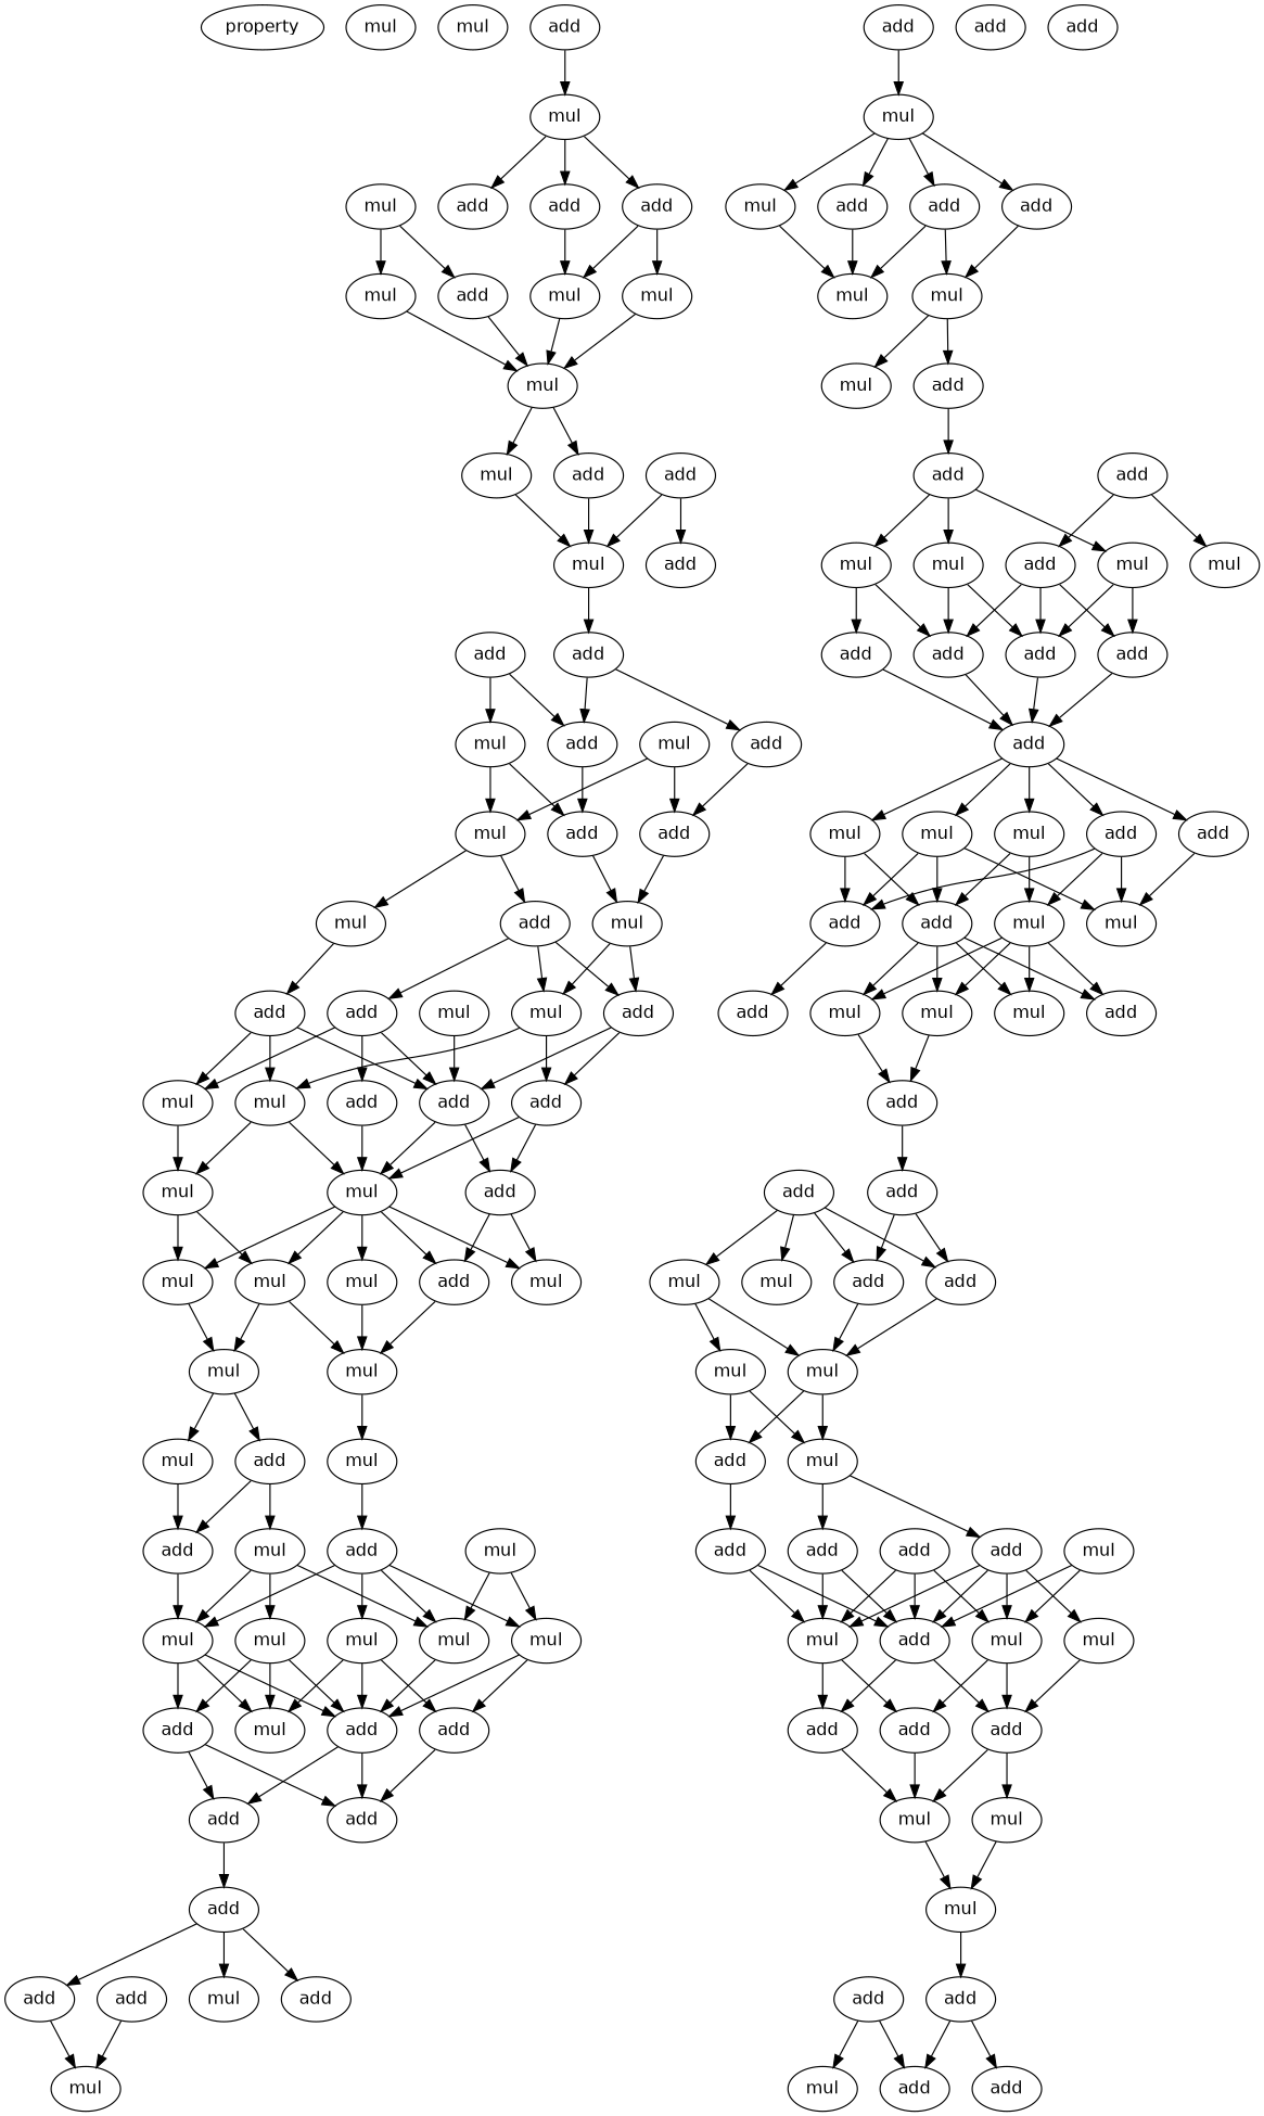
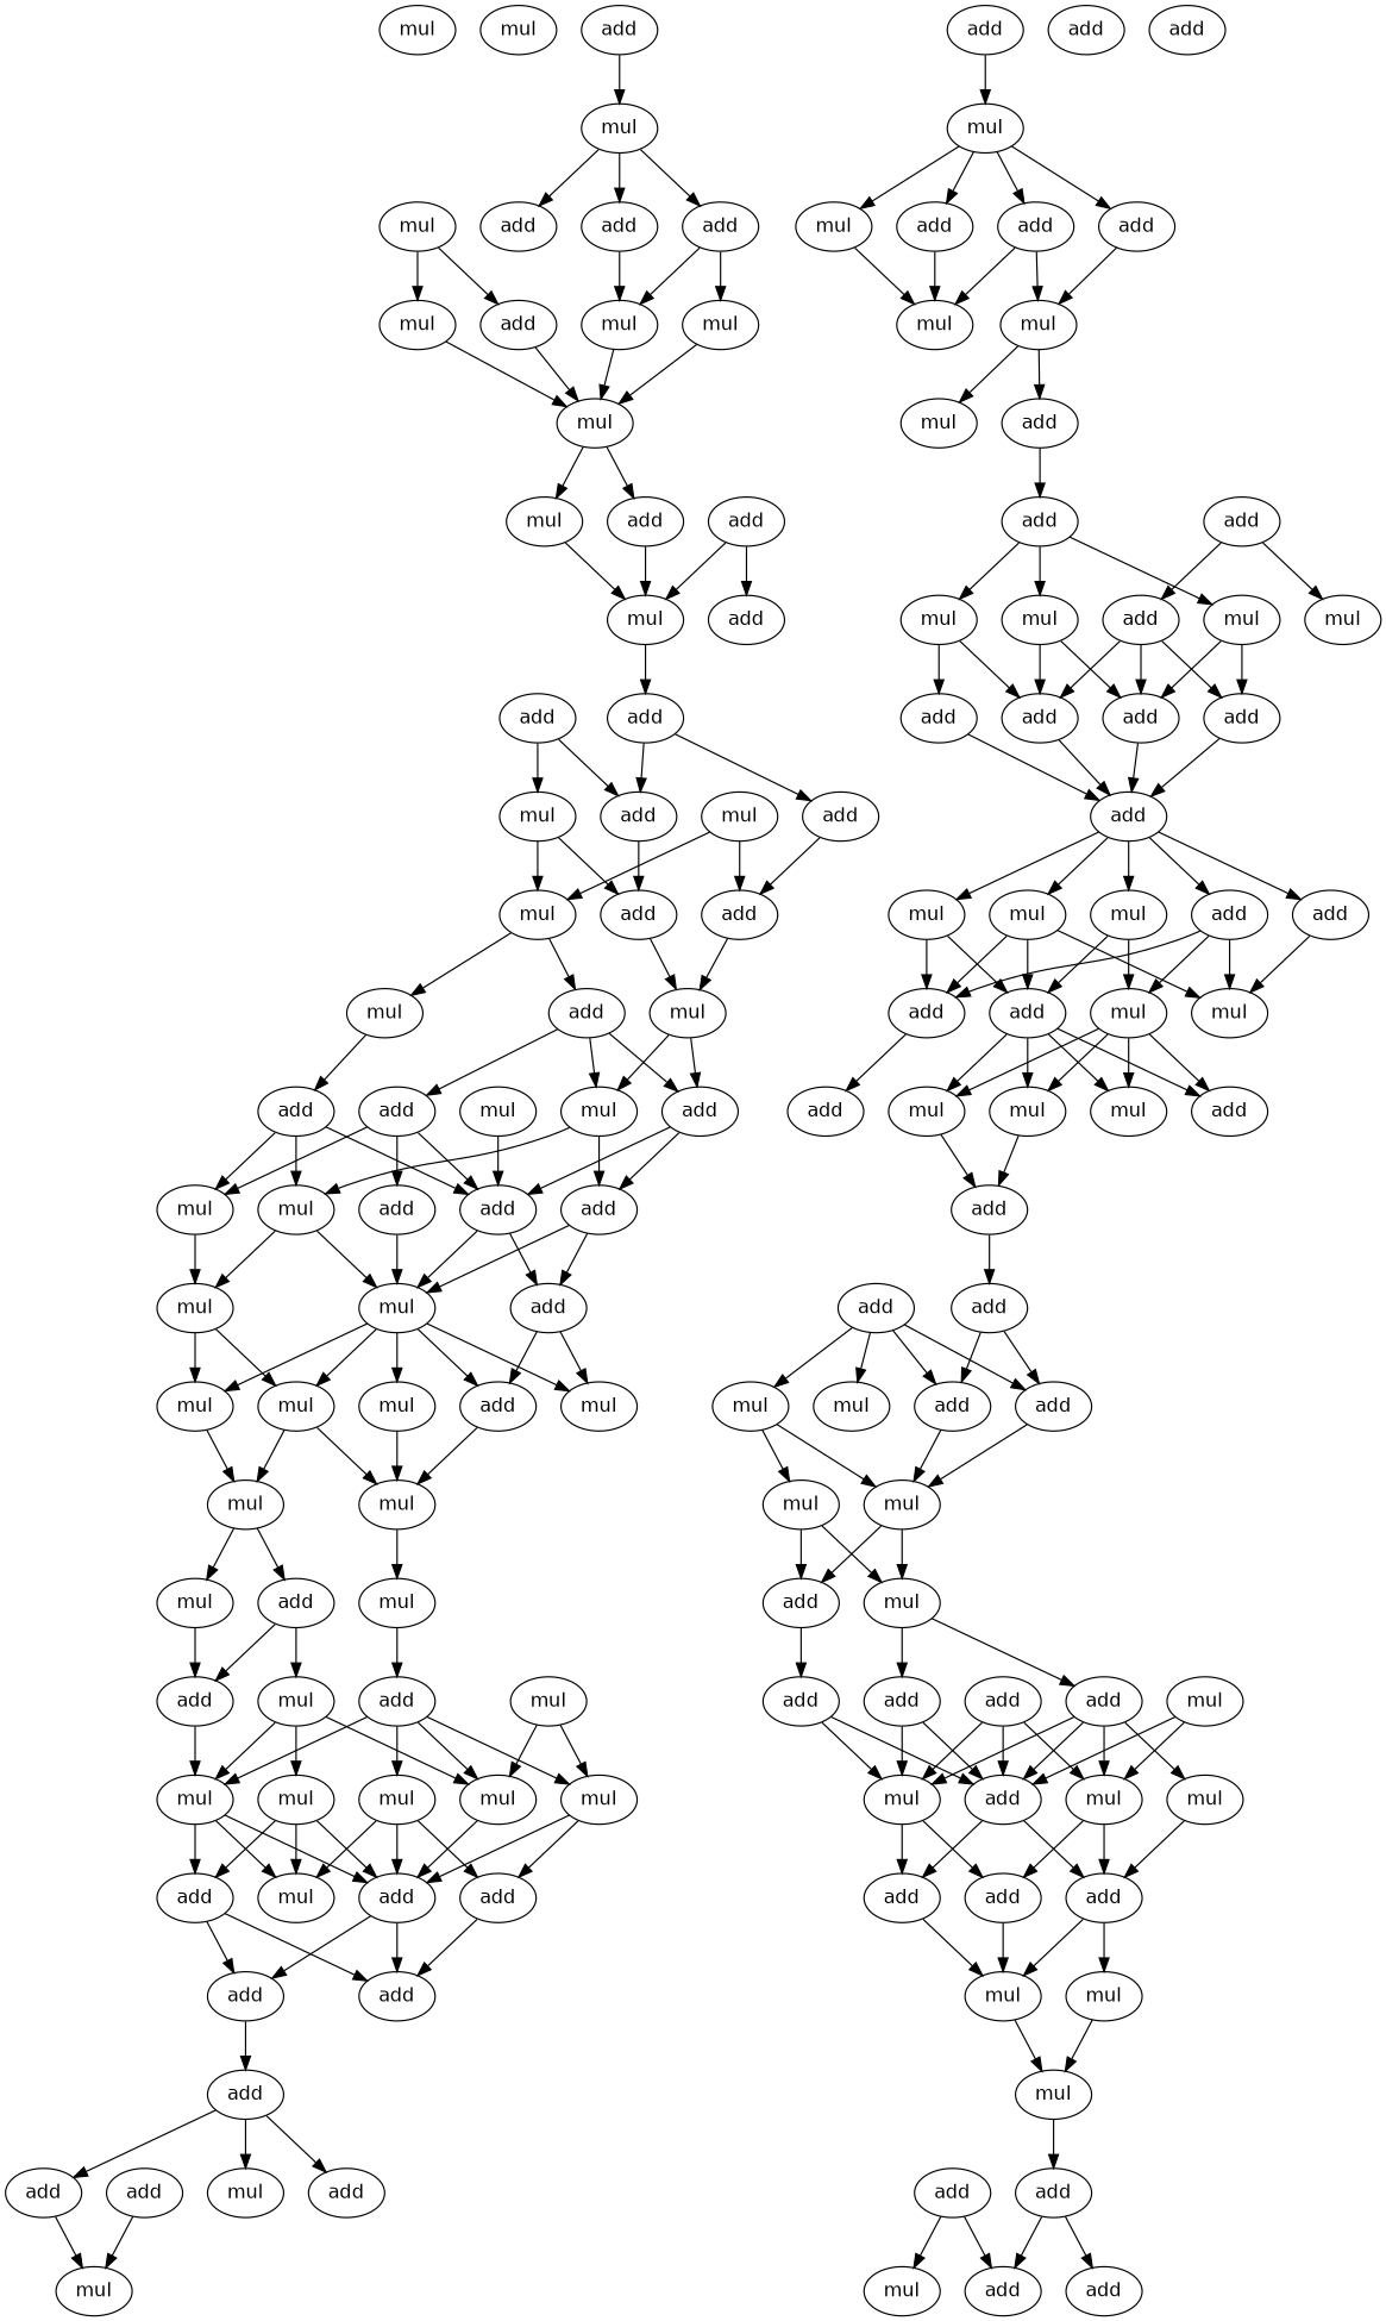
  digraph {
    fontname="DejaVu Sans"
    node [fontcolor=black fontname="DejaVu Sans"]
    edge [fontname="DejaVu Sans"]
-   property [lf=2.0 mul=2]
    n2 [label=mul]
    n3 [label=mul]
    n4 [label=add]
    n5 [label=mul]
    n6 [label=add]
    n7 [label=add]
    n8 [label=add]
    n9 [label=mul]
    n10 [label=add]
    n11 [label=mul]
    n12 [label=mul]
    n13 [label=mul]
    n14 [label=mul]
    n15 [label=mul]
    n16 [label=add]
    n17 [label=mul]
    n18 [label=add]
    n19 [label=add]
    n20 [label=add]
    n21 [label=add]
    n22 [label=mul]
    n23 [label=add]
    n24 [label=add]
    n25 [label=mul]
    n26 [label=mul]
    n27 [label=add]
    n28 [label=add]
    n29 [label=mul]
    n30 [label=add]
    n31 [label=mul]
    n32 [label=add]
    n33 [label=mul]
    n34 [label=add]
    n35 [label=add]
    n36 [label=add]
    n37 [label=add]
    n38 [label=mul]
    n39 [label=mul]
    n40 [label=mul]
    n41 [label=add]
    n42 [label=mul]
    n43 [label=mul]
    n44 [label=add]
    n45 [label=mul]
    n46 [label=mul]
    n47 [label=add]
    n48 [label=mul]
    n49 [label=mul]
    n50 [label=mul]
    n51 [label=mul]
    n52 [label=mul]
    n53 [label=add]
    n54 [label=mul]
    n55 [label=add]
    n56 [label=mul]
    n57 [label=add]
    n58 [label=mul]
    n59 [label=mul]
    n60 [label=mul]
    n61 [label=mul]
    n62 [label=mul]
    n63 [label=mul]
    n64 [label=add]
    n65 [label=add]
    n66 [label=mul]
    n67 [label=add]
    n68 [label=add]
    n69 [label=add]
    n70 [label=add]
    n71 [label=add]
    n72 [label=mul]
    n73 [label=add]
    n74 [label=mul]
    n75 [label=add]
    n76 [label=add]
    n77 [label=mul]
    n78 [label=mul]
    n79 [label=add]
    n80 [label=add]
    n81 [label=add]
    n82 [label=add]
    n83 [label=mul]
    n84 [label=mul]
    n85 [label=mul]
    n86 [label=add]
    n87 [label=add]
    n88 [label=mul]
    n89 [label=mul]
    n90 [label=mul]
    n91 [label=add]
    n92 [label=add]
    n93 [label=mul]
    n94 [label=add]
    n95 [label=add]
    n96 [label=add]
    n97 [label=add]
    n98 [label=add]
    n99 [label=mul]
    n100 [label=mul]
    n101 [label=add]
    n102 [label=add]
    n103 [label=mul]
    n104 [label=add]
    n105 [label=mul]
    n106 [label=add]
    n107 [label=mul]
    n108 [label=add]
    n109 [label=mul]
    n110 [label=mul]
    n111 [label=mul]
    n112 [label=add]
    n113 [label=add]
    n114 [label=add]
    n115 [label=add]
    n116 [label=mul]
    n117 [label=mul]
    n118 [label=add]
    n119 [label=add]
    n120 [label=mul]
    n121 [label=mul]
    n122 [label=add]
    n123 [label=mul]
    n124 [label=add]
    n125 [label=add]
    n126 [label=add]
    n127 [label=add]
    n128 [label=mul]
    n129 [label=add]
    n130 [label=mul]
    n131 [label=mul]
    n132 [label=mul]
    n133 [label=add]
    n134 [label=add]
    n135 [label=add]
    n136 [label=mul]
    n137 [label=mul]
    n138 [label=add]
    n139 [label=mul]
    n140 [label=add]
    n141 [label=add]
    n142 [label=add]
    n143 [label=mul]
    n144 [label=add]
    n4 -> n5
    n5 -> n6
    n5 -> n7
    n5 -> n8
    n7 -> n12
    n7 -> n13
    n8 -> n12
    n9 -> n10
    n9 -> n11
    n10 -> n14
    n11 -> n14
    n12 -> n14
    n13 -> n14
    n14 -> n15
    n14 -> n16
    n15 -> n17
    n16 -> n17
    n17 -> n20
    n18 -> n17
    n18 -> n19
    n20 -> n23
    n20 -> n24
    n21 -> n22
    n21 -> n23
    n22 -> n26
    n22 -> n28
    n23 -> n28
    n24 -> n27
    n25 -> n26
    n25 -> n27
    n26 -> n29
    n26 -> n30
    n27 -> n31
    n28 -> n31
    n29 -> n34
    n30 -> n32
    n30 -> n33
    n30 -> n35
    n31 -> n32
    n31 -> n33
    n32 -> n37
    n32 -> n41
    n33 -> n39
    n33 -> n41
    n34 -> n37
    n34 -> n38
    n34 -> n39
    n35 -> n36
    n35 -> n37
    n35 -> n38
    n36 -> n42
    n37 -> n42
    n37 -> n44
    n38 -> n43
    n39 -> n42
    n39 -> n43
    n40 -> n37
    n41 -> n42
    n41 -> n44
    n42 -> n45
    n42 -> n46
    n42 -> n47
    n42 -> n48
    n42 -> n49
    n43 -> n45
    n43 -> n46
    n44 -> n47
    n44 -> n48
    n45 -> n50
    n46 -> n50
    n46 -> n51
    n47 -> n51
    n49 -> n51
    n50 -> n52
    n50 -> n53
    n51 -> n54
    n52 -> n55
    n53 -> n55
    n53 -> n56
    n54 -> n57
    n55 -> n61
    n56 -> n60
    n56 -> n61
    n56 -> n63
    n57 -> n58
    n57 -> n59
    n57 -> n60
    n57 -> n61
    n58 -> n64
    n58 -> n65
    n58 -> n66
    n59 -> n64
    n59 -> n65
    n60 -> n65
    n61 -> n65
    n61 -> n66
    n61 -> n67
    n62 -> n59
    n62 -> n60
    n63 -> n65
    n63 -> n66
    n63 -> n67
    n64 -> n68
    n65 -> n68
    n65 -> n69
    n67 -> n68
    n67 -> n69
    n69 -> n70
    n70 -> n71
    n70 -> n72
    n70 -> n73
    n71 -> n74
    n75 -> n74
    n76 -> n77
    n77 -> n78
    n77 -> n79
    n77 -> n80
    n77 -> n81
    n78 -> n83
    n79 -> n83
    n79 -> n84
    n80 -> n84
    n81 -> n83
    n84 -> n85
    n84 -> n86
    n86 -> n87
    n87 -> n88
    n87 -> n89
    n87 -> n90
    n88 -> n94
    n88 -> n95
    n89 -> n94
    n89 -> n96
    n90 -> n95
    n90 -> n97
    n91 -> n92
    n91 -> n93
    n92 -> n94
    n92 -> n95
    n92 -> n97
    n94 -> n98
    n95 -> n98
    n96 -> n98
    n97 -> n98
    n98 -> n99
    n98 -> n100
    n98 -> n101
    n98 -> n102
    n98 -> n103
    n99 -> n104
    n99 -> n105
    n99 -> n106
    n100 -> n104
    n100 -> n106
    n101 -> n105
    n102 -> n104
    n102 -> n105
    n102 -> n107
    n103 -> n106
    n103 -> n107
    n104 -> n108
    n106 -> n109
    n106 -> n110
    n106 -> n111
    n106 -> n112
    n107 -> n109
    n107 -> n110
    n107 -> n111
    n107 -> n112
    n109 -> n113
    n110 -> n113
    n113 -> n114
    n114 -> n118
    n114 -> n119
    n115 -> n116
    n115 -> n117
    n115 -> n118
    n115 -> n119
    n117 -> n120
    n117 -> n121
    n118 -> n121
    n119 -> n121
    n120 -> n122
    n120 -> n123
    n121 -> n122
    n121 -> n123
    n122 -> n124
    n123 -> n125
    n123 -> n126
    n124 -> n127
    n124 -> n128
    n125 -> n127
    n125 -> n128
    n125 -> n130
    n125 -> n132
    n126 -> n127
    n126 -> n128
    n127 -> n133
    n127 -> n134
    n128 -> n134
    n128 -> n135
    n129 -> n127
    n129 -> n128
    n129 -> n130
    n130 -> n133
    n130 -> n135
    n131 -> n127
    n131 -> n130
    n132 -> n133
    n133 -> n136
    n133 -> n137
    n134 -> n137
    n135 -> n137
    n136 -> n139
    n137 -> n139
    n139 -> n140
    n140 -> n142
    n140 -> n144
    n141 -> n142
    n141 -> n143
  }
